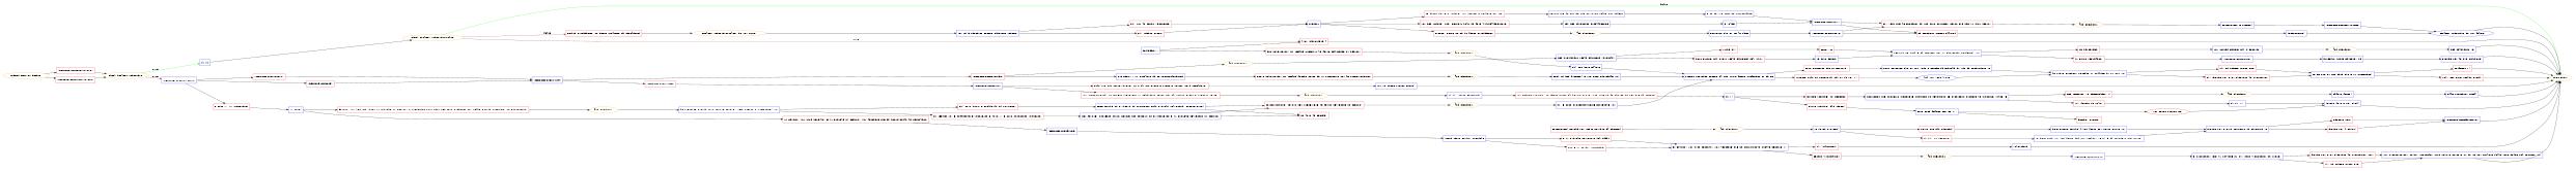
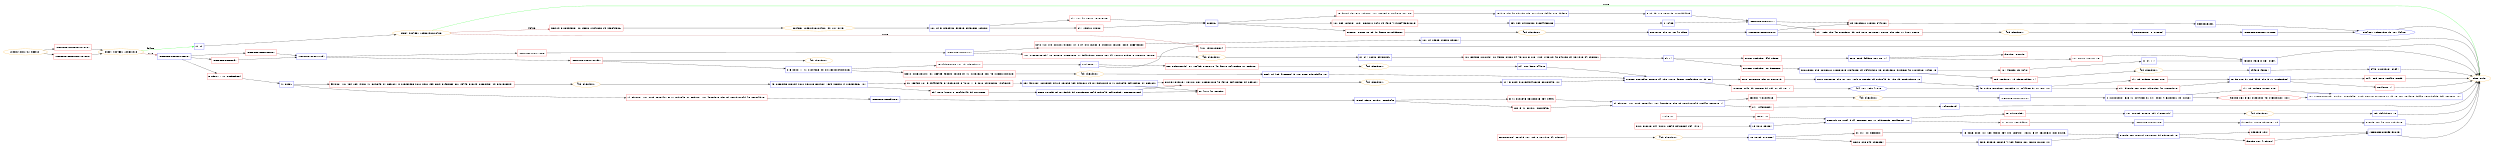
  digraph {
    fontname="DejaVu Sans Mono"
    rankdir=LR
    node [color=blue fontname="DejaVu Sans Mono" shape=box]
    edge [fontname="DejaVu Sans Mono"]
    "AoiRank1Convo4 begins." [color=orange shape=""]
    n2 [color=red label="<RETRO_EMOJI_COOLARMSUP>"]
    n3 [color=red label="<RETRO_EMOJI_HAPPYARMSUP>"]
    n4 [color=orange label="Check boolean AoiBoring" shape=""]
    n5 [label="uh uh"]
    n6 [label="<RETRO_EMOJI_THUMBSUP>"]
    n7 [color=orange label="Check boolean AoiBoringApology" shape=""]
    n8 [color=red label="È tipo... un predasite?"]
    n9 [color=red label="<RETRO_EMOJI_AOICAT>"]
    n10 [color=red label="<RETRO_EMOJI_DOG>"]
    "Chat ends." [color=orange shape=""]
    n12 [color=red label="Sembri arrabbiata. Ho detto qualcosa di sbagliato?"]
    n13 [color=red label="[Non rispondere.]"]
    n14 [label="un cosa?"]
    n15 [label="<RETRO_EMOJI_AWHUG>"]
    n16 [color=orange label="Boolean AoiBoringApology is now true." shape=""]
    n17 [color=red label="Giusto. Non hai mai visto un animale su Deimos. I Predasite sono tipo dei cani Infested con delle grandi orecchie. Li adoreresti."]
    n18 [color=red label="Ah giusto. Non puoi saperlo. È un animale su Deimos. Non lasciare che ti scombussoli la testolina."]
    n19 [color=red label="<RETRO_EMOJI_TWOHUGS>"]
    n20 [color=red label="<RETRO_EMOJI_KNIFE>"]
    n21 [label="non mi è piaciuto essere chiamata noiosa."]
    n22 [color=orange label="+10 Chemistry" shape=""]
    n23 [label="<RETRO_EMOJI_GLARE>"]
    n24 [color=orange label="+10 Chemistry" shape=""]
    n25 [label="c'è tipo... un problema di sovrappopolazione?"]
    n26 [label="<RETRO_EMOJI_OHNO>"]
    n27 [color=red label="Oh, non lo penso veramente."]
    n28 [color=red label="Ok, ritiro tutto."]
    n29 [label="le orecchie grandi sono sempre carine! vedi spesso i predasite? ^_^"]
    n30 [label="vacci piano cowboy spaziale"]
-   n31 [label="sei bravissimo negli abbracci virtuali!"]
    n32 [color=red label="Solo uno può sopravvivere. Tu o il tuo amico a quattro zampe. Devi scegliere."]
    n33 [color=red label="Non preoccuparti! Ho appena preparato un delizioso pasto per il nostro amico a quattro zampe."]
    n34 [label="onesto?"]
    n35 [color=red label="In realtà no. È difficile avvicinarsi a loro... e sono piuttosto violenti."]
    n36 [color=red label="Sì! Sono bravo a coglierli di sorpresa."]
    n37 [color=red label="Cos'è un cowboy spaziale?"]
    n38 [color=red label="È un animale terrestre del 1999?"]
    n39 [color=red label="Sono ancora più bravo negli abbracci dal vivo."]
    n40 [color=red label="Anche tu!"]
    n41 [label="non mi piace questo gioco!"]
    n42 [color=orange label="+10 Chemistry" shape=""]
    n43 [color=red label="Onesto. Scusa se ti ho fatta arrabbiare."]
    n44 [color=red label="Non sei noiosa, Aoi. Pensavo solo di fare l'intelligentone."]
    n45 [color=red label="Se fossi davvero noiosa, non starei a parlare con te."]
    n46 [label="per favore, potresti dirmi perché hai bisogno di avvicinarti a un animale selvatico su Deimos?"]
    n47 [label="eeee perché ti avvicini di soppiatto agli animali selvatici, esattamente?"]
    n48 [label="ah giusto, non puoi saperlo. non lasciare che ti scombussoli quella testona ;)"]
    n49 [label="ne sono certa!"]
    n50 [color=red label="aaaaw <3"]
    n51 [label="oh ok! posso aiutarti?"]
    n52 [color=orange label="+10 Chemistry" shape=""]
    n53 [label="beh sei piuttosto intelligente"]
    n54 [label="sembra che la giuria sia convinta dalla tua difesa"]
    n55 [color=red label="Do loro la caccia."]
    n56 [color=red label="Conservazione. Lavoro per preservare la fauna selvatica di Deimos."]
    n57 [color=red label="Capito l'antifona."]
    n58 [color=red label="Ok, rilassati."]
    n59 [label="secondo te qual è il segreto per un abbraccio perfetto? ^_^"]
    n60 [color=red label="Non esiste proprio! Ho fatto tutto il lavoro e ora vuoi rubarmi la gloria di servire il piatto?"]
    n61 [label="apprezzo che tu me lo dica"]
    n62 [label="a volte"]
    n63 [label="e ti dà una seconda possibilità"]
    n64 [color=orange label="+10 Chemistry" shape=""]
    n65 [color=orange label="+10 Chemistry" shape=""]
    n66 [label="volentieri!"]
    n67 [color=red label="Un corpo magnifico."]
    n68 [color=red label="La sincerità."]
    n69 [label="oh :("]
    n70 [color=red label="Certamente! Perché non vai a servire il piatto?"]
    n71 [color=orange label="+10 Chemistry" shape=""]
    n72 [label="<RETRO_EMOJI_HAPPY2>"]
    n73 [label="<RETRO_EMOJI_WINK>"]
+   n74 [color=red label="Semplicemente non mi piacciono."]
    n75 [color=red label="Stavo scherzando. In realtà faccio parte di un programma per la preservazione."]
    n76 [label="oh! è così incredibilmente adorabile ^_^"]
    n77 [label="<RETRO_EMOJI_HAPPY2>"]
    n78 [label="<RETRO_EMOJI_STARE>"]
    n79 [label="non potrei essere più d'accordo!"]
    n80 [color=red label="Brutte notizie. Lo detesta."]
    n81 [color=red label="Buone notizie. Gli piace!"]
    n82 [label="ne sarei onorata!"]
    n83 [color=red label="Ci sentiamo presto allora?"]
    n84 [color=red label="Oh, vedo che le emoticon di Aoi sono tornate. Penso che sia un buon segno."]
    n85 [label=oookaaaayyy]
    n86 [color=orange label="+10 Chemistry" shape=""]
    n87 [label="questo potrebbe essere il mio nuovo fatto preferito su di te"]
    n88 [label="a proposito, era un pollice in su. dico l'emoticon di prima."]
    n89 [label="immagino possa aiutare, sì"]
    n90 [color=orange label="+10 Chemistry" shape=""]
    n91 [label="scommetto che potremmo preparare qualcosa di delizioso se cuciniamo insieme la prossima volta <3"]
    n92 [label="sono così felice per te :')"]
    n93 [color=red label="Penso che gli piaccia!"]
    n94 [color=red label="Oh oh. Lo detesta."]
    n95 [label="decisamente!"]
    n96 [color=orange label="+10 Chemistry" shape=""]
    n97 [color=red label="Sto scherzando! In realtà preservo la fauna selvatica su Deimos."]
    n98 [label="aaah mi hai fregata! è una cosa adorabile ^_^"]
    n99 [color=red label="Sono contento che tu approvi."]
    n100 [color=red label="Aspetta solo di sapere di più su di me. ;)"]
-   n101 [color=red label="Grazie per aver chiarito la questione. LOL."]
+   n101 [color=red label="Grazie per aver chiarito la questione. LOL." shape=ellipse]
    n102 [color=red label="Ah. Si spiega tutto ora."]
    n103 [label="grazie per la tua opinione!"]
    n104 [label="sei delizioso <3"]
    n105 [color=red label="Hai ragione. Mi piacerebbe. :)"]
    n106 [color=red label="No, faccio da solo."]
    n107 [color=red label="Grazie, grazie."]
-   n108 [color=red label="Non tanto quanto me." shape=ellipse]
+   n108 [color=red label="Non tanto quanto me."]
    n109 [label="deve essere perché l'hai fatto con tanto amore ^_^"]
    n110 [label="va bene così ^_^ hai fatto del tuo meglio, vero? è il pensiero che conta!"]
    n111 [label="Boolean AoiBoring is now false." shape=""]
    n112 [label="certamente. a presto!"]
    n113 [color=orange label="+10 Chemistry" shape=""]
    n114 [label="sono contenta che tu non vada a caccia di animali in via di estinzione <3"]
    n115 [label="lol non vedo l'ora" shape=ellipse]
    n116 [label="non preoccuparti, cowboy spaziale. puoi sempre contare su di me per parlare delle meraviglie del passato ^_^"]
    n117 [color=orange label="+10 Chemistry" shape=""]
    n118 [label="oh ok :')"]
    n119 [label="lascio fare a te, chef!"]
    n120 [label="grazie per avermi permesso di aiutarti <3"]
    n121 [label="<RETRO_EMOJI_TINYSMILE>"]
    n122 [label="oh! LOL bene allora"]
    n123 [label="la prima emoticon sarebbe un pollice in su cmq ^_^"]
    n124 [label="affare fatto!"]
    n125 [color=red label="Grazie per l'aiuto!"]
    n126 [color=red label="Piacere mio."]
    n127 [color=red label="Oh. Grazie per aver chiarito la questione."]
    n128 [color=red label="Ah. Si spiega tutto ora."]
    n129 [label="alla prossima, chef!"]
    n130 [label="<RETRO_EMOJI_GIVELOVE>"]
    n131 [label="ma da ora in poi dirò che è un predasite!"]
    n132 [color=red label="Perfetto :)"]
    n133 [color=red label="Lol. Fai come meglio credi."]
    "AoiRank1Convo4 begins." -> n2
    "AoiRank1Convo4 begins." -> n3
    n2 -> n4
    n3 -> n4
-   n4 -> n5 [color=green label=true]
+   n4 -> n5 [color=green label=false]
    n4 -> n6 [color=brown label=true]
    n5 -> n7
    n6 -> n8
    n6 -> n9
    n6 -> n10
-   n7 -> "Chat ends." [color=green label=false]
+   n7 -> "Chat ends." [color=green label=true]
    n7 -> n12 [color=brown label=false]
    n7 -> n13 [color=brown label=true]
    n8 -> n14
    n9 -> n15
    n10 -> n15
    n12 -> n16
    n13 -> "Chat ends."
    n14 -> n17
    n14 -> n18
    n15 -> n19
    n15 -> n20
    n16 -> n21
    n17 -> n22
    n18 -> n23
    n19 -> n24
    n19 -> n25
    n20 -> n26
    n21 -> n27
    n21 -> n28
    n22 -> n29
    n23 -> n30
-   n24 -> n31
+   n25 -> n74
    n25 -> n75
    n26 -> n32
    n26 -> n33
    n27 -> n34
    n28 -> n34
    n29 -> n35
    n29 -> n36
    n30 -> n37
    n30 -> n38
-   n31 -> n39
-   n31 -> n40
    n32 -> n41
    n33 -> n42
    n34 -> n43
    n34 -> n44
    n34 -> n45
    n35 -> n46
    n36 -> n47
    n37 -> n48
    n38 -> n48
    n39 -> n49
    n40 -> n50
    n41 -> "Chat ends."
    n42 -> n51
    n43 -> n52
    n44 -> n53
    n45 -> n54
    n46 -> n55
    n46 -> n56
    n47 -> n55
    n47 -> n56
    n48 -> n57
    n48 -> n58
    n49 -> n59
    n50 -> n59
    n51 -> n60
    n52 -> n61
    n53 -> n62
    n54 -> n63
    n56 -> n64
    n57 -> n65
    n58 -> n66
    n59 -> n67
    n59 -> n68
    n60 -> n69
    n61 -> n72
    n62 -> n73
    n63 -> n73
    n64 -> n76
    n65 -> n77
    n66 -> "Chat ends."
    n67 -> n78
    n68 -> n79
    n69 -> n80
    n69 -> n81
    n70 -> n71
    n71 -> n82
    n72 -> n83
    n72 -> n84
    n73 -> n83
    n73 -> n84
+   n74 -> n85
    n75 -> n86
    n76 -> n87
    n77 -> n88
    n78 -> n89
    n79 -> n90
    n80 -> n91
    n81 -> n92
    n82 -> n93
    n82 -> n94
    n83 -> n95
    n84 -> n96
    n85 -> n13
    n85 -> n97
    n86 -> n98
    n87 -> n99
    n87 -> n100
    n88 -> n101
    n88 -> n102
    n89 -> n103
    n90 -> n104
    n91 -> n105
    n91 -> n106
    n92 -> n107
    n92 -> n108
    n93 -> n109
    n94 -> n110
    n95 -> n111
    n96 -> n112
    n97 -> n113
    n98 -> n87
    n99 -> n114
    n100 -> n115
    n101 -> n116
    n102 -> n116
    n103 -> "Chat ends."
    n104 -> "Chat ends."
    n105 -> n117
    n106 -> n118
    n108 -> n119
    n109 -> n120
    n110 -> n120
    n111 -> "Chat ends."
    n112 -> n121
    n113 -> n122
    n114 -> n123
    n115 -> n123
    n116 -> "Chat ends."
    n117 -> n124
    n118 -> n119
    n119 -> "Chat ends."
    n120 -> n125
    n120 -> n126
    n121 -> n111
    n122 -> n87
    n123 -> n127
    n123 -> n128
    n124 -> n129
    n125 -> n130
    n126 -> n130
    n127 -> n131
    n128 -> n131
    n129 -> "Chat ends."
    n130 -> "Chat ends."
    n131 -> n132
    n131 -> n133
    n132 -> "Chat ends."
    n133 -> "Chat ends."
  }
